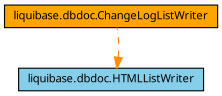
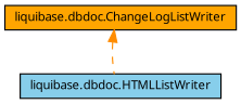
  digraph {
    node [color=black fontname="FreeSans.ttf" fontsize=10 shape=record style=filled]
    n1 [fillcolor=orange fontcolor=black height=0.2 label="liquibase.dbdoc.ChangeLogListWriter" width=0.4]
    n2 [fillcolor=skyblue height=0.2 label="liquibase.dbdoc.HTMLListWriter" width=0.4]
-   n2 -> n1 [color=darkorange dir=back fontname="FreeSans.ttf" fontsize=10 labelfontname="FreeSans.ttf" labelfontsize=10 style=dashed]
+   n1 -> n2 [color=darkorange dir=back fontname="FreeSans.ttf" fontsize=10 labelfontname="FreeSans.ttf" labelfontsize=10 style=dashed]
  }
